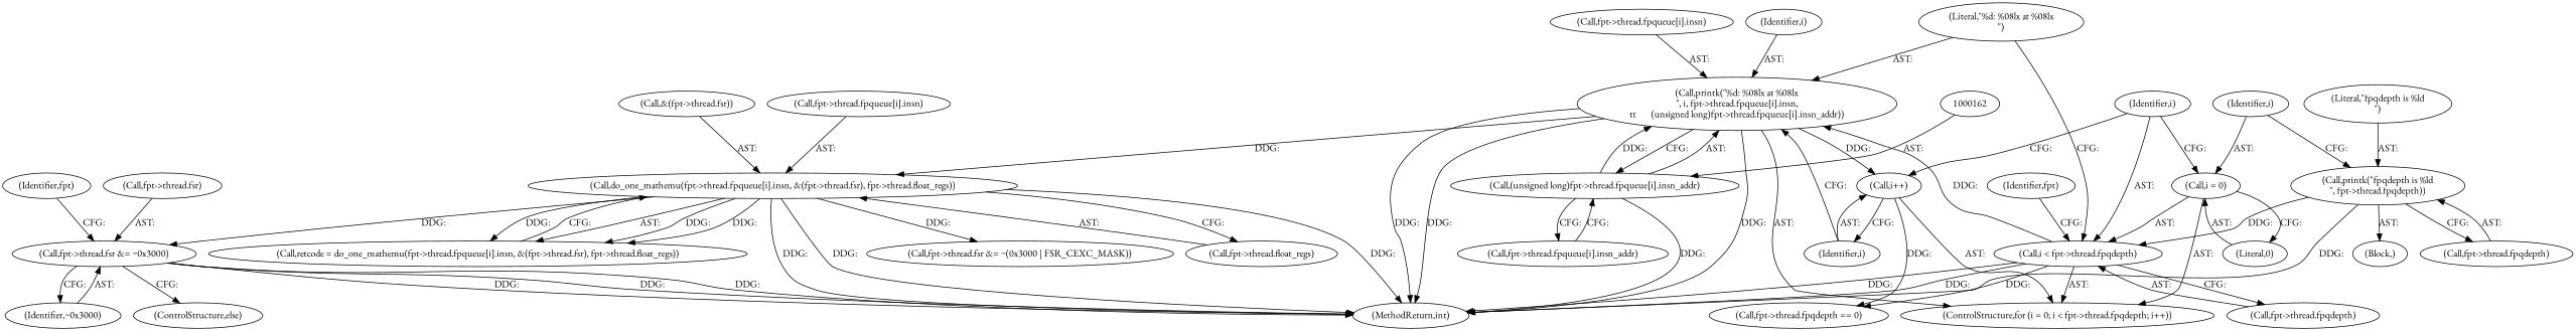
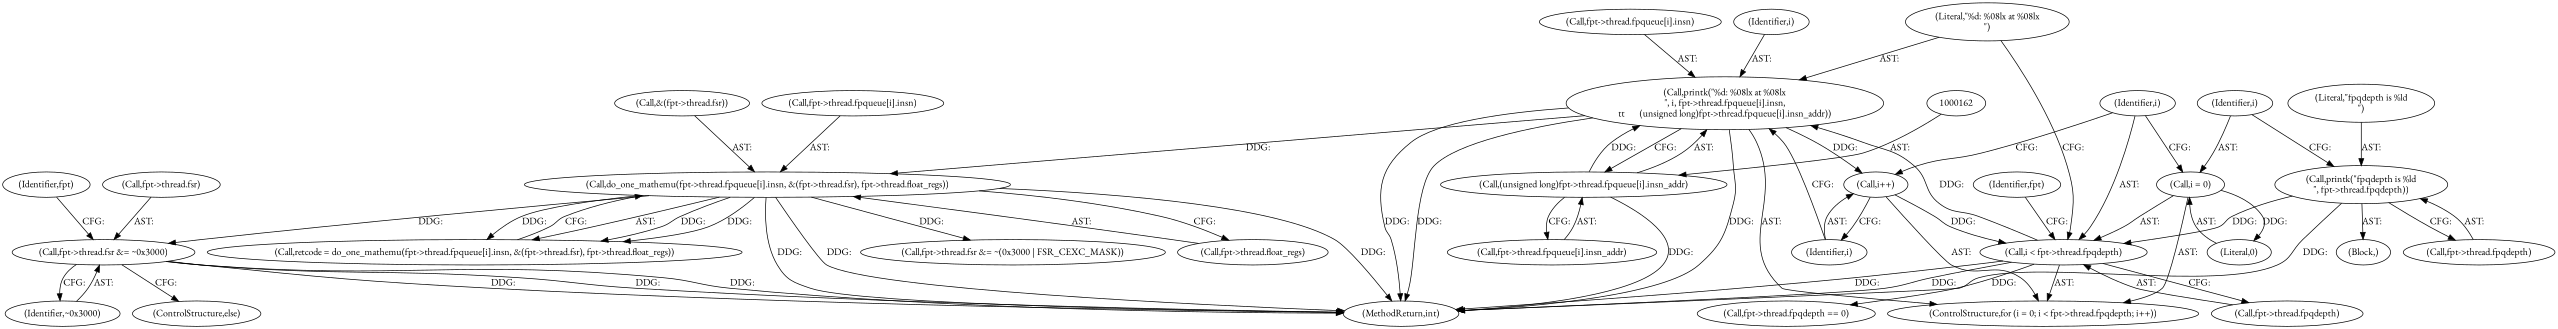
  digraph {
    fontname="EB Garamond"
    node [fontname="EB Garamond"]
    edge [fontname="EB Garamond"]
    n1 [label="(Call,fpt->thread.fsr &= ~0x3000)"]
    n2 [label="(Identifier,~0x3000)"]
    n3 [label="(ControlStructure,else)"]
    n4 [label="(MethodReturn,int)"]
    n5 [label="(Call,do_one_mathemu(fpt->thread.fpqueue[i].insn, &(fpt->thread.fsr), fpt->thread.float_regs))"]
    n6 [label="(Call,fpt->thread.fsr &= ~(0x3000 | FSR_CEXC_MASK))"]
    n7 [label="(Call,fpt->thread.float_regs)"]
    n8 [label="(Call,retcode = do_one_mathemu(fpt->thread.fpqueue[i].insn, &(fpt->thread.fsr), fpt->thread.float_regs))"]
    n9 [label="(Call,printk(\"%d: %08lx at %08lx\n\", i, fpt->thread.fpqueue[i].insn,\n\t\t       (unsigned long)fpt->thread.fpqueue[i].insn_addr))"]
    n10 [label="(Call,i++)"]
    n11 [label="(Call,(unsigned long)fpt->thread.fpqueue[i].insn_addr)"]
    n12 [label="(ControlStructure,for (i = 0; i < fpt->thread.fpqdepth; i++))"]
    n13 [label="(Call,i < fpt->thread.fpqdepth)"]
    n14 [label="(Identifier,i)"]
    n15 [label="(Call,fpt->thread.fpqueue[i].insn_addr)"]
    n16 [label="(Call,fpt->thread.fpqdepth)"]
    n17 [label="(Call,fpt->thread.fpqdepth == 0)"]
    n18 [label="(Call,i = 0)"]
    n19 [label="(Literal,0)"]
    n20 [label="(Call,printk(\"fpqdepth is %ld\n\", fpt->thread.fpqdepth))"]
    n21 [label="(Call,fpt->thread.fpqdepth)"]
    n22 [label="(Block,)"]
    n23 [label="(Call,fpt->thread.fsr)"]
    n24 [label="(Identifier,i)"]
    n25 [label="(Literal,\"fpqdepth is %ld\n\")"]
    n26 [label="(Identifier,fpt)"]
    n27 [label="(Call,&(fpt->thread.fsr))"]
    n28 [label="(Identifier,i)"]
    n29 [label="(Call,fpt->thread.fpqueue[i].insn)"]
    n30 [label="(Identifier,fpt)"]
    n31 [label="(Call,fpt->thread.fpqueue[i].insn)"]
    n32 [label="(Literal,\"%d: %08lx at %08lx\n\")"]
    n33 [label="(Identifier,i)"]
    1000162
    n1 -> n2 [label="CFG: "]
    n1 -> n3 [label="CFG: "]
    n1 -> n4 [label="DDG: "]
    n1 -> n4 [label="DDG: "]
    n1 -> n4 [label="DDG: "]
    n2 -> n1 [label="AST: "]
    n5 -> n1 [label="DDG: "]
    n5 -> n4 [label="DDG: "]
    n5 -> n4 [label="DDG: "]
    n5 -> n4 [label="DDG: "]
    n5 -> n6 [label="DDG: "]
    n5 -> n7 [label="CFG: "]
    n5 -> n8 [label="AST: "]
    n5 -> n8 [label="DDG: "]
    n5 -> n8 [label="DDG: "]
    n5 -> n8 [label="DDG: "]
    n7 -> n5 [label="AST: "]
    n8 -> n5 [label="CFG: "]
    n9 -> n4 [label="DDG: "]
    n9 -> n4 [label="DDG: "]
    n9 -> n4 [label="DDG: "]
    n9 -> n5 [label="DDG: "]
    n9 -> n10 [label="DDG: "]
    n9 -> n11 [label="CFG: "]
    n9 -> n12 [label="AST: "]
    n10 -> n12 [label="AST: "]
-   n10 -> n17 [label="DDG: "]
+   n10 -> n13 [label="DDG: "]
    n10 -> n14 [label="CFG: "]
    n11 -> n4 [label="DDG: "]
    n11 -> n9 [label="AST: "]
    n11 -> n9 [label="DDG: "]
    n11 -> n15 [label="CFG: "]
    n13 -> n4 [label="DDG: "]
    n13 -> n4 [label="DDG: "]
    n13 -> n9 [label="DDG: "]
    n13 -> n12 [label="AST: "]
    n13 -> n16 [label="CFG: "]
    n13 -> n17 [label="DDG: "]
    n14 -> n9 [label="CFG: "]
    n14 -> n10 [label="AST: "]
-   n15 -> n11 [label="CFG: "]
+   n15 -> n11 [label="AST: "]
    n16 -> n13 [label="AST: "]
    n18 -> n12 [label="AST: "]
    n18 -> n13 [label="AST: "]
-   n18 -> n19 [label="CFG: "]
+   n18 -> n19 [label="DDG: "]
    n19 -> n18 [label="AST: "]
    n20 -> n4 [label="DDG: "]
    n20 -> n13 [label="DDG: "]
    n20 -> n21 [label="CFG: "]
    n20 -> n22 [label="AST: "]
    n21 -> n20 [label="AST: "]
    n23 -> n1 [label="AST: "]
    n24 -> n9 [label="AST: "]
    n25 -> n20 [label="AST: "]
    n26 -> n1 [label="CFG: "]
    n27 -> n5 [label="AST: "]
    n28 -> n10 [label="CFG: "]
    n28 -> n13 [label="AST: "]
    n28 -> n18 [label="CFG: "]
    n29 -> n9 [label="AST: "]
    n30 -> n13 [label="CFG: "]
    n31 -> n5 [label="AST: "]
    n32 -> n9 [label="AST: "]
    n32 -> n13 [label="CFG: "]
    n33 -> n18 [label="AST: "]
    n33 -> n20 [label="CFG: "]
    1000162 -> n11 [label="AST: "]
  }
